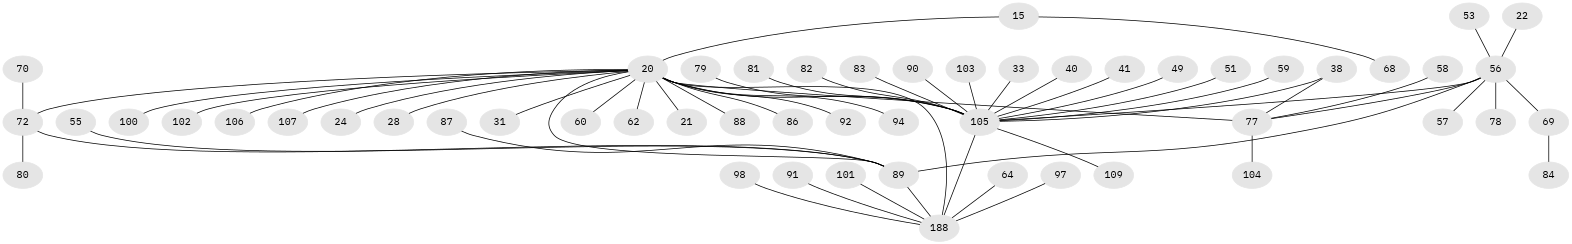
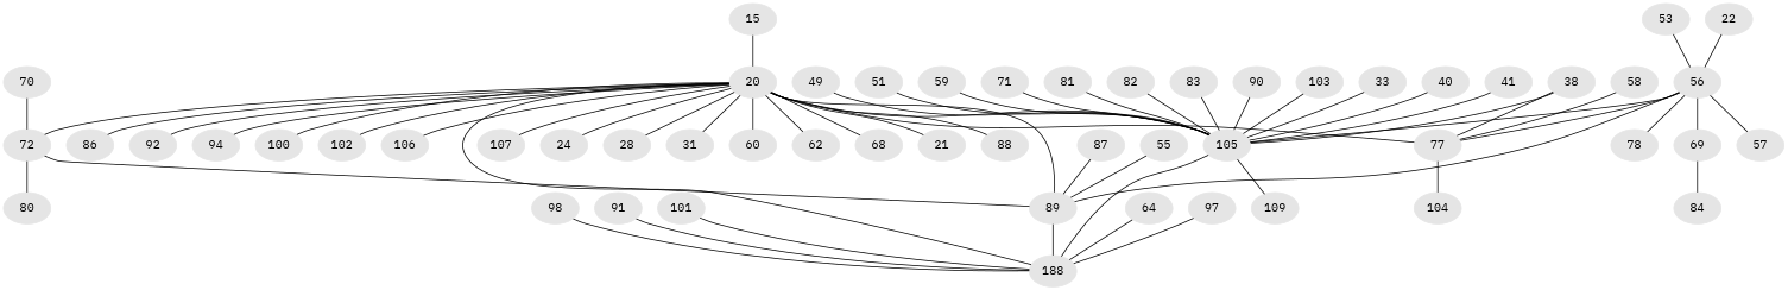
  graph {
    fontname="IBM Plex Mono"
    node [color=gray90 fontname="IBM Plex Mono" style=filled]
    edge [fontname="IBM Plex Mono"]
    20 [super="+10+2+5"]
    21
    24
    28
    31
    60
    62
    68 [super="+44"]
    72 [super="+54+50"]
    77 [super="+3"]
    n11 [label=88]
    86
    89 [super="+52"]
    92 [super="+75+88+23"]
    94
    100
    102 [super="+18"]
    105 [super="+91+96+11"]
    106
    107
    n21 [label=188 super="+37+76+73+63"]
    15
    80
    104
    109
    56 [super="+17+45"]
    57
    69 [super="+61+67"]
    78
    22
    33
    38
    40
    41
    49
    51
    53
    55
    84 [super="+74"]
    58
    59
    64
    70
-   71 [label=79]
+   71
    81
    82
    83
    87
    90
    97
    98
    n52 [label=91]
    101
    103
    20 -- 21
    20 -- 24
    20 -- 28
    20 -- 31
    20 -- 60
    20 -- 62
-   15 -- 68
+   20 -- 68
    20 -- 72 [weight=4]
    20 -- 77 [weight=3]
    20 -- n11
    20 -- 86
    20 -- 89 [weight=3]
    20 -- 92 [weight=3]
    20 -- 94
    20 -- 100
    20 -- 102
    20 -- 105 [weight=15]
    20 -- 106
    20 -- 107
    20 -- n21
    72 -- 89
    72 -- 80
    77 -- 104
    89 -- n21 [weight=2]
    105 -- n21 [weight=3]
    105 -- 109
    15 -- 20
    56 -- 77
    56 -- 89 [weight=2]
    56 -- 105 [weight=4]
    56 -- 57
    56 -- 69
    56 -- 78
    69 -- 84 [weight=2]
    22 -- 56
    33 -- 105
    38 -- 77
    38 -- 105
    40 -- 105
    41 -- 105
    49 -- 105
    51 -- 105
    53 -- 56
    55 -- 89
    58 -- 77
    59 -- 105
    64 -- n21
    70 -- 72
    71 -- 105
    81 -- 105
    82 -- 105
    83 -- 105
    87 -- 89
    90 -- 105
    97 -- n21
    98 -- n21
    n52 -- n21
    101 -- n21
    103 -- 105
  }
